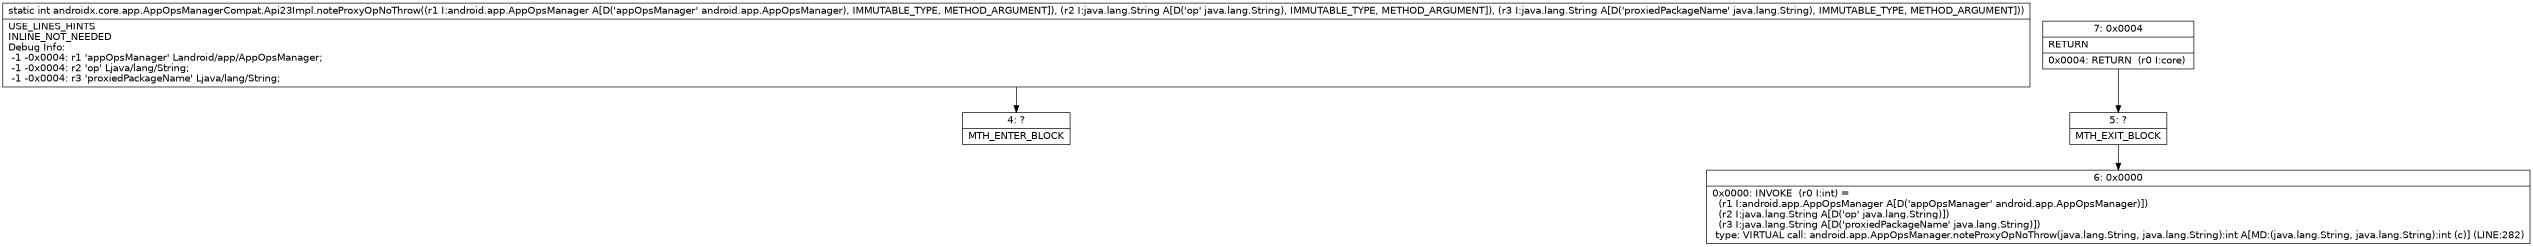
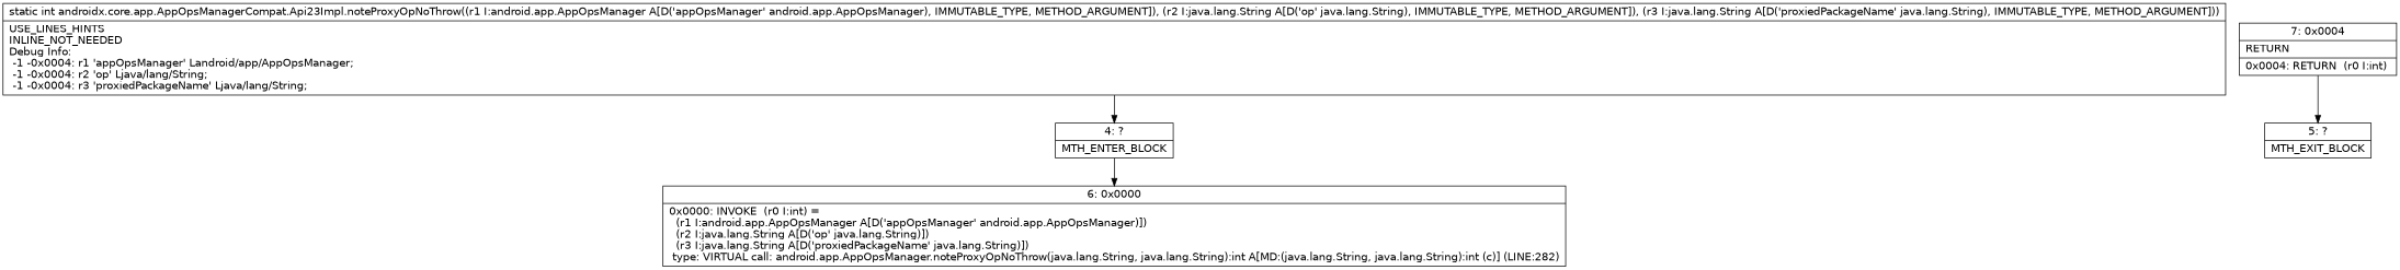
  digraph {
    fontname="DejaVu Sans"
    node [fontname="DejaVu Sans" shape=record]
    edge [fontname="DejaVu Sans"]
    n1 [label="{4\:\ ?|MTH_ENTER_BLOCK\l}"]
    n2 [label="{6\:\ 0x0000|0x0000: INVOKE  (r0 I:int) = \l  (r1 I:android.app.AppOpsManager A[D('appOpsManager' android.app.AppOpsManager)])\l  (r2 I:java.lang.String A[D('op' java.lang.String)])\l  (r3 I:java.lang.String A[D('proxiedPackageName' java.lang.String)])\l type: VIRTUAL call: android.app.AppOpsManager.noteProxyOpNoThrow(java.lang.String, java.lang.String):int A[MD:(java.lang.String, java.lang.String):int (c)] (LINE:282)\l}"]
-   n3 [label="{7\:\ 0x0004|RETURN\l|0x0004: RETURN  (r0 I:core) \l}"]
+   n3 [label="{7\:\ 0x0004|RETURN\l|0x0004: RETURN  (r0 I:int) \l}"]
    n4 [label="{5\:\ ?|MTH_EXIT_BLOCK\l}"]
    n5 [label="{static int androidx.core.app.AppOpsManagerCompat.Api23Impl.noteProxyOpNoThrow((r1 I:android.app.AppOpsManager A[D('appOpsManager' android.app.AppOpsManager), IMMUTABLE_TYPE, METHOD_ARGUMENT]), (r2 I:java.lang.String A[D('op' java.lang.String), IMMUTABLE_TYPE, METHOD_ARGUMENT]), (r3 I:java.lang.String A[D('proxiedPackageName' java.lang.String), IMMUTABLE_TYPE, METHOD_ARGUMENT]))  | USE_LINES_HINTS\lINLINE_NOT_NEEDED\lDebug Info:\l  \-1 \-0x0004: r1 'appOpsManager' Landroid\/app\/AppOpsManager;\l  \-1 \-0x0004: r2 'op' Ljava\/lang\/String;\l  \-1 \-0x0004: r3 'proxiedPackageName' Ljava\/lang\/String;\l}"]
-   n4 -> n2
+   n1 -> n2
    n3 -> n4
    n5 -> n1
  }
